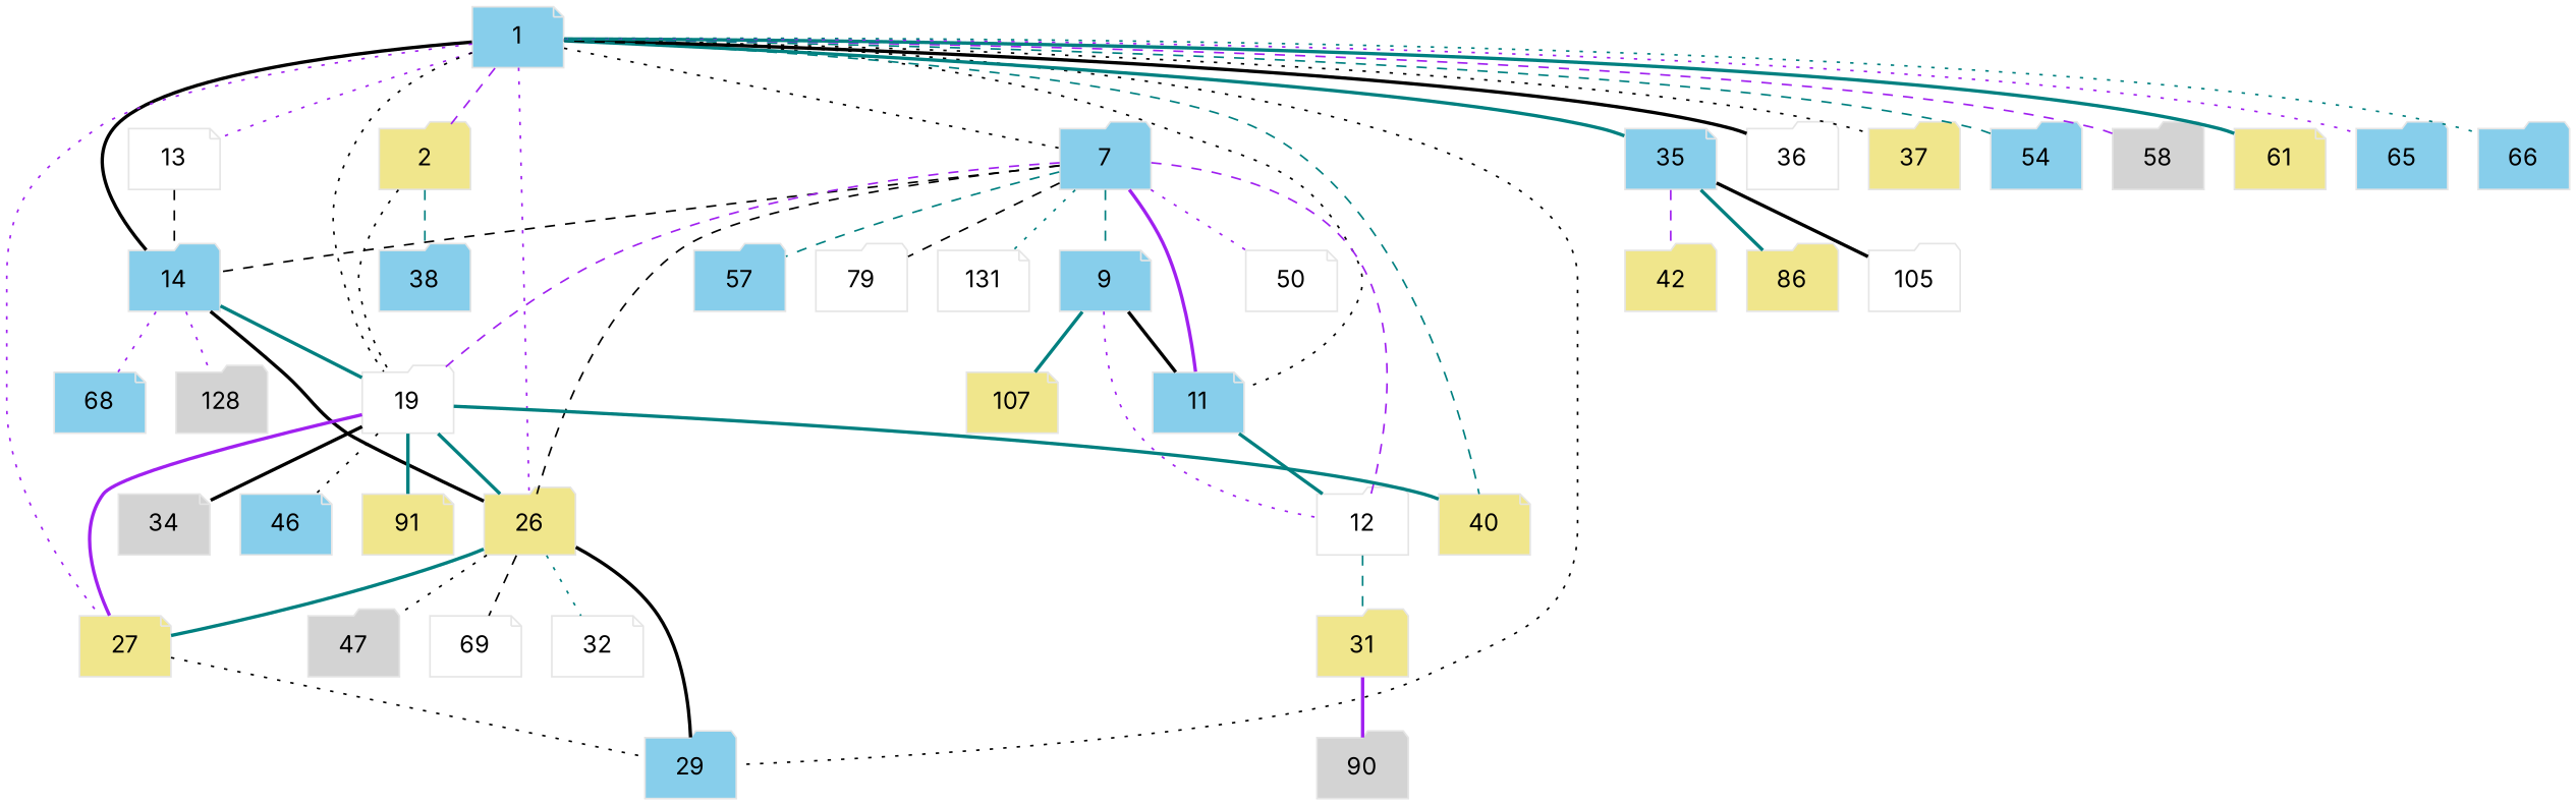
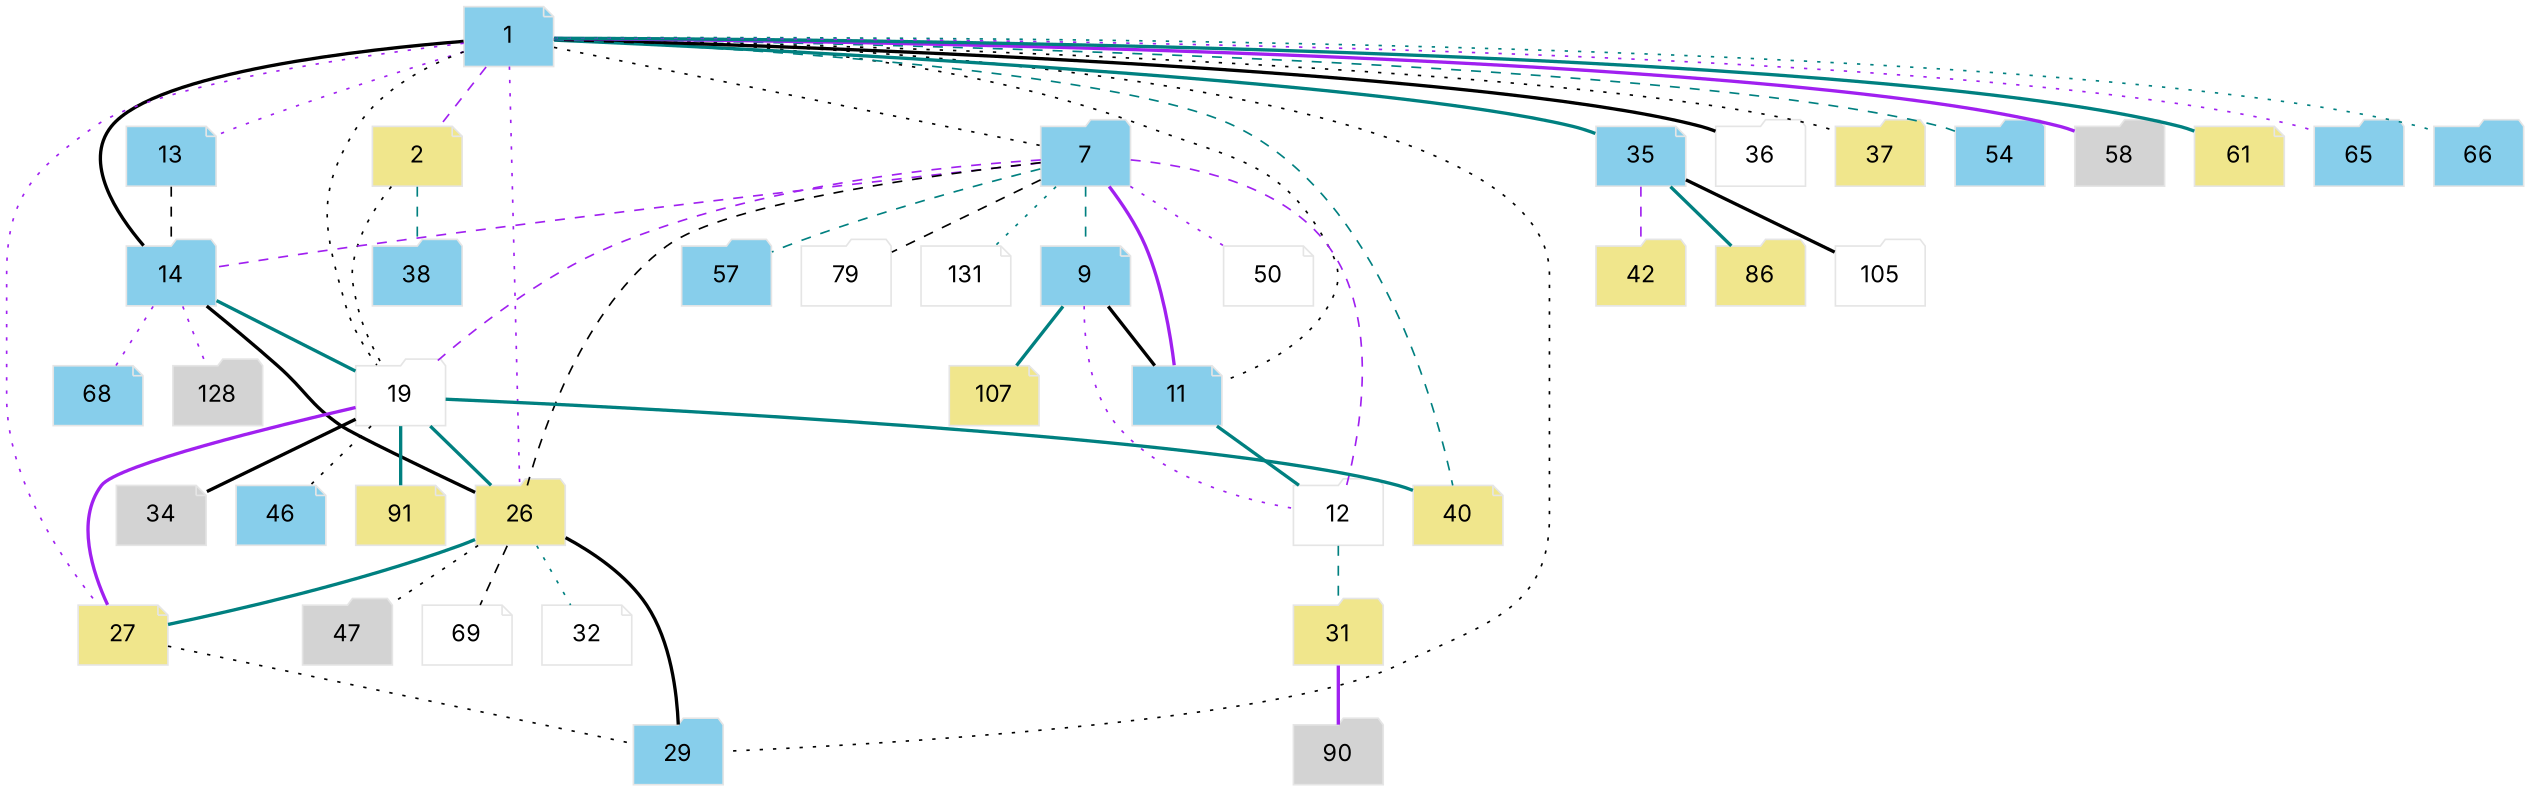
  graph {
    fontname=Inter
    node [color=gray90 fillcolor=skyblue fontname=Inter shape=folder style=filled]
    edge [color=black fontname=Inter style=dotted]
    1 [shape=note super="+45+3+44"]
-   2 [fillcolor=khaki]
+   2 [fillcolor=khaki shape=note]
    7 [super="+53+89+49+70+8"]
    11 [shape=note]
-   13 [fillcolor=white shape=note super="+67+16"]
+   13 [shape=note super="+67+16"]
    14 [super="+59+15+17+94+18"]
    19 [fillcolor=white super="+63+41+24+22+77+20"]
    26 [fillcolor=khaki super="+43+30+95"]
    27 [fillcolor=khaki shape=note super="+116+124+75+64"]
    29 [super="+134"]
    35 [shape=note]
    36 [fillcolor=white]
    37 [fillcolor=khaki]
    40 [fillcolor=khaki shape=note]
    54 [super="+100"]
    58 [fillcolor=lightgrey]
    61 [fillcolor=khaki shape=note]
    65
    66
    38
    9 [shape=note super="+52"]
    12 [fillcolor=white super="+80+103+96+39"]
    50 [fillcolor=white shape=note super="+122"]
    57
    79 [fillcolor=white]
    131 [fillcolor=white shape=note]
    68 [shape=note]
    128 [fillcolor=lightgrey]
    34 [fillcolor=lightgrey shape=note]
    46 [shape=note]
    91 [fillcolor=khaki shape=note super="+108"]
    32 [fillcolor=white shape=note]
    47 [fillcolor=lightgrey]
    69 [fillcolor=white shape=note]
    42 [fillcolor=khaki]
    86 [fillcolor=khaki]
    105 [fillcolor=white]
    107 [fillcolor=khaki shape=note]
    31 [fillcolor=khaki]
    90 [fillcolor=lightgrey]
    1 -- 2 [color=purple style=dashed weight=5]
    1 -- 7 [weight=2]
    1 -- 11
    1 -- 13 [color=purple]
    1 -- 14 [style=bold weight=3]
    1 -- 19
    1 -- 26 [color=purple weight=4]
    1 -- 27 [color=purple weight=2]
    1 -- 29 [weight=2]
    1 -- 35 [color=teal style=bold weight=2]
    1 -- 36 [style=bold]
    1 -- 37
    1 -- 40 [color=teal style=dashed]
    1 -- 54 [color=teal style=dashed]
-   1 -- 58 [color=purple style=dashed]
+   1 -- 58 [color=purple style=bold]
    1 -- 61 [color=teal style=bold]
    1 -- 65 [color=purple]
    1 -- 66 [color=teal]
    2 -- 19
    2 -- 38 [color=teal style=dashed]
    7 -- 11 [color=purple style=bold weight=3]
-   7 -- 14 [style=dashed]
+   7 -- 14 [color=purple style=dashed]
    7 -- 19 [color=purple style=dashed]
    7 -- 26 [style=dashed weight=2]
    7 -- 9 [color=teal style=dashed weight=3]
    7 -- 12 [color=purple style=dashed weight=3]
    7 -- 50 [color=purple]
    7 -- 57 [color=teal style=dashed]
    7 -- 79 [style=dashed]
    7 -- 131 [color=teal]
    11 -- 12 [color=teal style=bold]
    13 -- 14 [style=dashed weight=8]
    14 -- 19 [color=teal style=bold]
    14 -- 26 [style=bold]
    14 -- 68 [color=purple]
    14 -- 128 [color=purple]
    19 -- 26 [color=teal style=bold]
    19 -- 27 [color=purple style=bold]
    19 -- 40 [color=teal style=bold]
    19 -- 34 [style=bold]
    19 -- 46
    19 -- 91 [color=teal style=bold]
    26 -- 27 [color=teal style=bold weight=2]
    26 -- 29 [style=bold weight=2]
    26 -- 32 [color=teal]
    26 -- 47
    26 -- 69 [style=dashed]
    27 -- 29
    35 -- 42 [color=purple style=dashed]
    35 -- 86 [color=teal style=bold]
    35 -- 105 [style=bold]
    9 -- 11 [style=bold]
    9 -- 12 [color=purple]
    9 -- 107 [color=teal style=bold]
    12 -- 31 [color=teal style=dashed]
    31 -- 90 [color=purple style=bold]
  }
